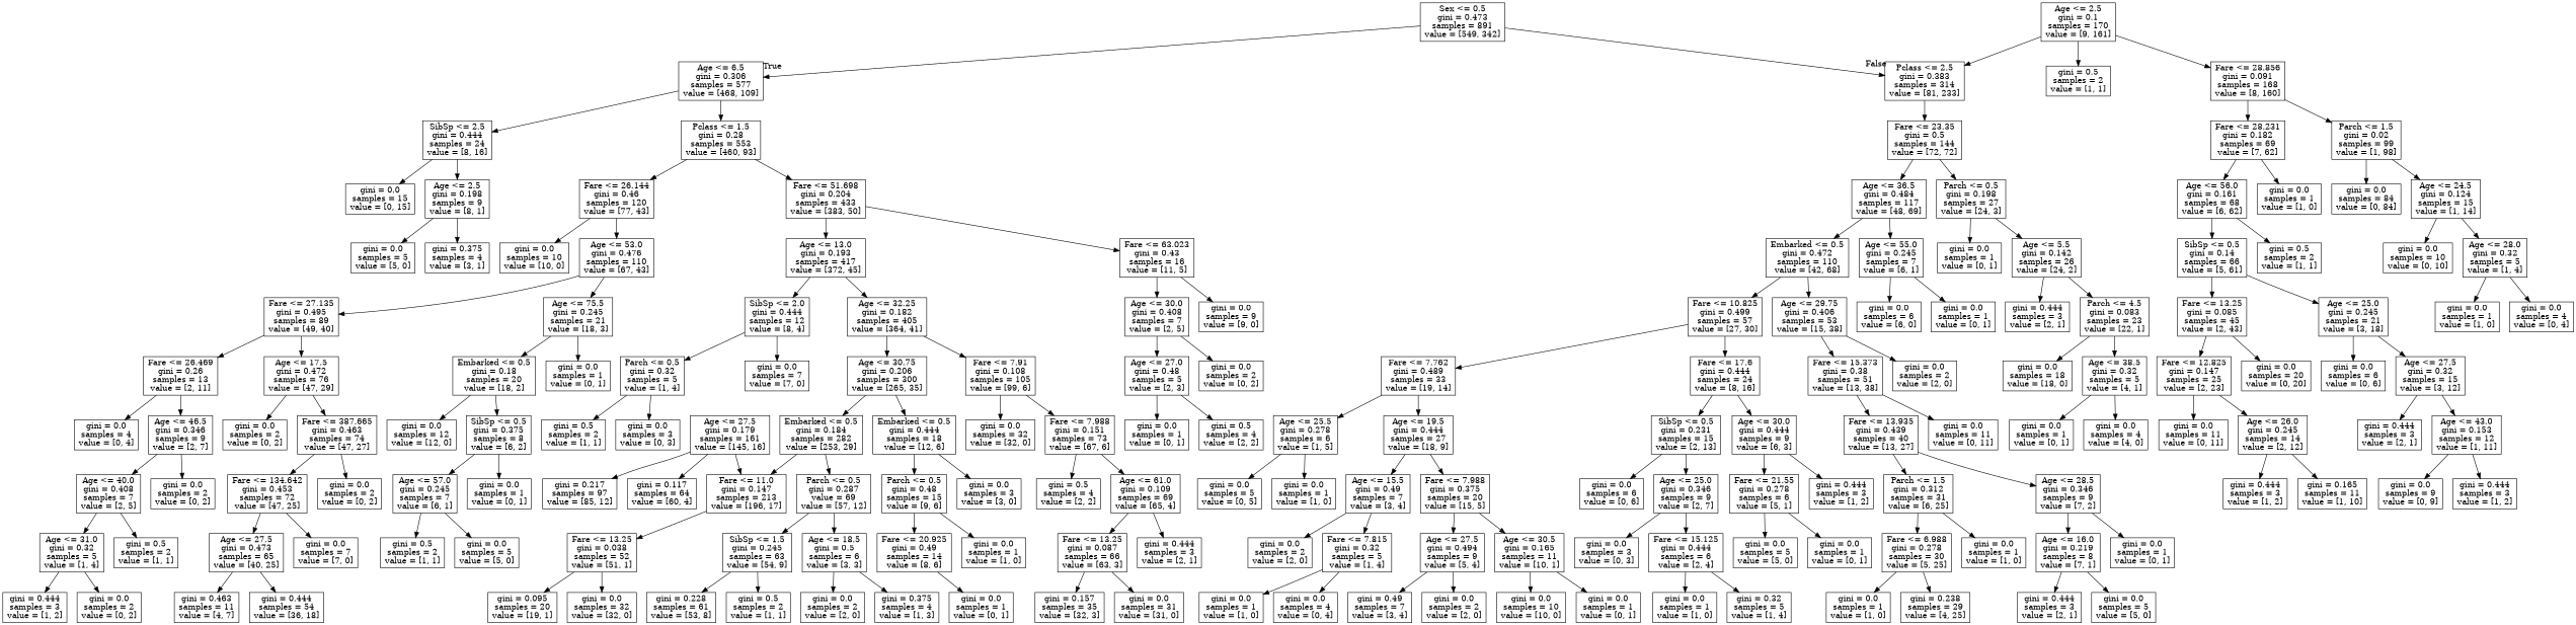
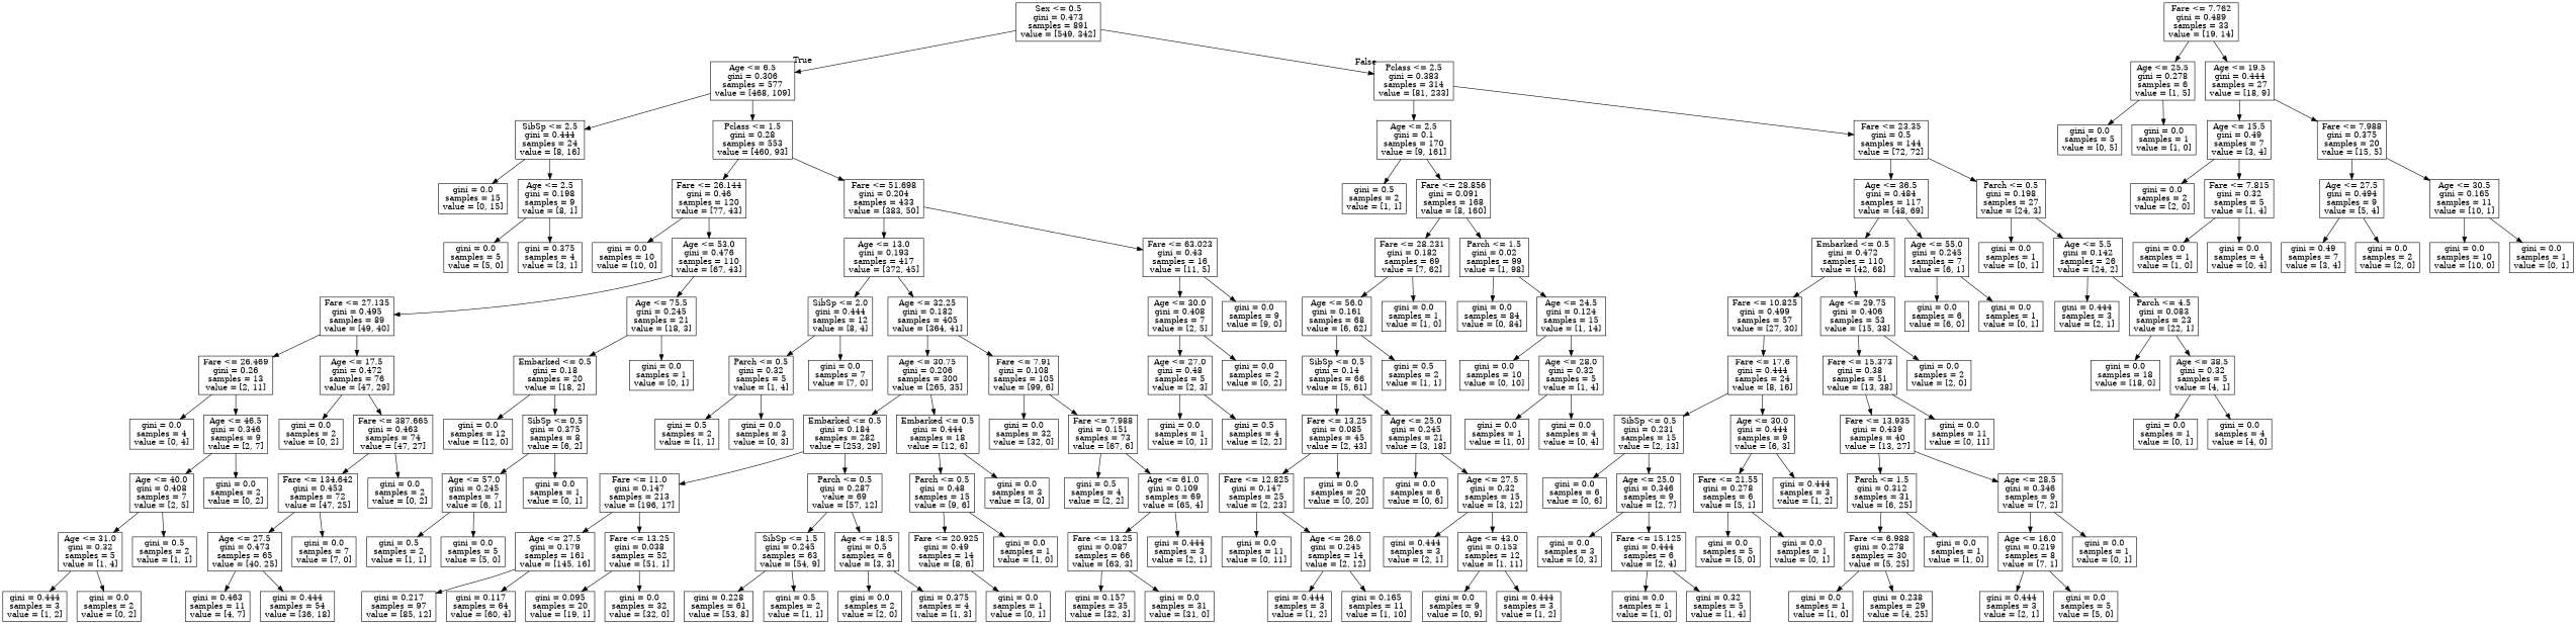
  digraph {
    node [shape=box]
    n1 [label="Sex <= 0.5\ngini = 0.473\nsamples = 891\nvalue = [549, 342]"]
    n2 [label="Age <= 6.5\ngini = 0.306\nsamples = 577\nvalue = [468, 109]"]
    n3 [label="Pclass <= 2.5\ngini = 0.383\nsamples = 314\nvalue = [81, 233]"]
    n4 [label="SibSp <= 2.5\ngini = 0.444\nsamples = 24\nvalue = [8, 16]"]
    n5 [label="Pclass <= 1.5\ngini = 0.28\nsamples = 553\nvalue = [460, 93]"]
    n6 [label="Age <= 2.5\ngini = 0.1\nsamples = 170\nvalue = [9, 161]"]
    n7 [label="Fare <= 23.35\ngini = 0.5\nsamples = 144\nvalue = [72, 72]"]
    n8 [label="gini = 0.0\nsamples = 15\nvalue = [0, 15]"]
    n9 [label="Age <= 2.5\ngini = 0.198\nsamples = 9\nvalue = [8, 1]"]
    n10 [label="Fare <= 26.144\ngini = 0.46\nsamples = 120\nvalue = [77, 43]"]
    n11 [label="Fare <= 51.698\ngini = 0.204\nsamples = 433\nvalue = [383, 50]"]
    n12 [label="gini = 0.0\nsamples = 5\nvalue = [5, 0]"]
    n13 [label="gini = 0.375\nsamples = 4\nvalue = [3, 1]"]
    n14 [label="gini = 0.0\nsamples = 10\nvalue = [10, 0]"]
    n15 [label="Age <= 53.0\ngini = 0.476\nsamples = 110\nvalue = [67, 43]"]
    n16 [label="Age <= 13.0\ngini = 0.193\nsamples = 417\nvalue = [372, 45]"]
    n17 [label="Fare <= 63.023\ngini = 0.43\nsamples = 16\nvalue = [11, 5]"]
    n18 [label="Fare <= 27.135\ngini = 0.495\nsamples = 89\nvalue = [49, 40]"]
    n19 [label="Age <= 75.5\ngini = 0.245\nsamples = 21\nvalue = [18, 3]"]
    n20 [label="Fare <= 26.469\ngini = 0.26\nsamples = 13\nvalue = [2, 11]"]
    n21 [label="Age <= 17.5\ngini = 0.472\nsamples = 76\nvalue = [47, 29]"]
    n22 [label="Embarked <= 0.5\ngini = 0.18\nsamples = 20\nvalue = [18, 2]"]
    n23 [label="gini = 0.0\nsamples = 1\nvalue = [0, 1]"]
    n24 [label="gini = 0.0\nsamples = 4\nvalue = [0, 4]"]
    n25 [label="Age <= 46.5\ngini = 0.346\nsamples = 9\nvalue = [2, 7]"]
    n26 [label="gini = 0.0\nsamples = 2\nvalue = [0, 2]"]
    n27 [label="Fare <= 387.665\ngini = 0.463\nsamples = 74\nvalue = [47, 27]"]
    n28 [label="Age <= 40.0\ngini = 0.408\nsamples = 7\nvalue = [2, 5]"]
    n29 [label="gini = 0.0\nsamples = 2\nvalue = [0, 2]"]
    n30 [label="Age <= 31.0\ngini = 0.32\nsamples = 5\nvalue = [1, 4]"]
    n31 [label="gini = 0.5\nsamples = 2\nvalue = [1, 1]"]
    n32 [label="gini = 0.444\nsamples = 3\nvalue = [1, 2]"]
    n33 [label="gini = 0.0\nsamples = 2\nvalue = [0, 2]"]
    n34 [label="Fare <= 134.642\ngini = 0.453\nsamples = 72\nvalue = [47, 25]"]
    n35 [label="gini = 0.0\nsamples = 2\nvalue = [0, 2]"]
    n36 [label="Age <= 27.5\ngini = 0.473\nsamples = 65\nvalue = [40, 25]"]
    n37 [label="gini = 0.0\nsamples = 7\nvalue = [7, 0]"]
    n38 [label="gini = 0.463\nsamples = 11\nvalue = [4, 7]"]
    n39 [label="gini = 0.444\nsamples = 54\nvalue = [36, 18]"]
    n40 [label="gini = 0.0\nsamples = 12\nvalue = [12, 0]"]
    n41 [label="SibSp <= 0.5\ngini = 0.375\nsamples = 8\nvalue = [6, 2]"]
    n42 [label="Age <= 57.0\ngini = 0.245\nsamples = 7\nvalue = [6, 1]"]
    n43 [label="gini = 0.0\nsamples = 1\nvalue = [0, 1]"]
    n44 [label="gini = 0.5\nsamples = 2\nvalue = [1, 1]"]
    n45 [label="gini = 0.0\nsamples = 5\nvalue = [5, 0]"]
    n46 [label="SibSp <= 2.0\ngini = 0.444\nsamples = 12\nvalue = [8, 4]"]
    n47 [label="Age <= 32.25\ngini = 0.182\nsamples = 405\nvalue = [364, 41]"]
    n48 [label="Age <= 30.0\ngini = 0.408\nsamples = 7\nvalue = [2, 5]"]
    n49 [label="gini = 0.0\nsamples = 9\nvalue = [9, 0]"]
    n50 [label="Parch <= 0.5\ngini = 0.32\nsamples = 5\nvalue = [1, 4]"]
    n51 [label="gini = 0.0\nsamples = 7\nvalue = [7, 0]"]
    n52 [label="Age <= 30.75\ngini = 0.206\nsamples = 300\nvalue = [265, 35]"]
    n53 [label="Fare <= 7.91\ngini = 0.108\nsamples = 105\nvalue = [99, 6]"]
    n54 [label="gini = 0.5\nsamples = 2\nvalue = [1, 1]"]
    n55 [label="gini = 0.0\nsamples = 3\nvalue = [0, 3]"]
    n56 [label="Embarked <= 0.5\ngini = 0.184\nsamples = 282\nvalue = [253, 29]"]
    n57 [label="Embarked <= 0.5\ngini = 0.444\nsamples = 18\nvalue = [12, 6]"]
    n58 [label="gini = 0.0\nsamples = 32\nvalue = [32, 0]"]
    n59 [label="Fare <= 7.988\ngini = 0.151\nsamples = 73\nvalue = [67, 6]"]
    n60 [label="Fare <= 11.0\ngini = 0.147\nsamples = 213\nvalue = [196, 17]"]
    n61 [label="Parch <= 0.5\ngini = 0.287\nvalue = 69\nvalue = [57, 12]"]
    n62 [label="Parch <= 0.5\ngini = 0.48\nsamples = 15\nvalue = [9, 6]"]
    n63 [label="gini = 0.0\nsamples = 3\nvalue = [3, 0]"]
    n64 [label="Age <= 27.5\ngini = 0.179\nsamples = 161\nvalue = [145, 16]"]
    n65 [label="Fare <= 13.25\ngini = 0.038\nsamples = 52\nvalue = [51, 1]"]
    n66 [label="SibSp <= 1.5\ngini = 0.245\nsamples = 63\nvalue = [54, 9]"]
    n67 [label="Age <= 18.5\ngini = 0.5\nsamples = 6\nvalue = [3, 3]"]
    n68 [label="gini = 0.217\nsamples = 97\nvalue = [85, 12]"]
    n69 [label="gini = 0.117\nsamples = 64\nvalue = [60, 4]"]
    n70 [label="gini = 0.095\nsamples = 20\nvalue = [19, 1]"]
    n71 [label="gini = 0.0\nsamples = 32\nvalue = [32, 0]"]
    n72 [label="gini = 0.228\nsamples = 61\nvalue = [53, 8]"]
    n73 [label="gini = 0.5\nsamples = 2\nvalue = [1, 1]"]
    n74 [label="gini = 0.0\nsamples = 2\nvalue = [2, 0]"]
    n75 [label="gini = 0.375\nsamples = 4\nvalue = [1, 3]"]
    n76 [label="Fare <= 20.925\ngini = 0.49\nsamples = 14\nvalue = [8, 6]"]
    n77 [label="gini = 0.0\nsamples = 1\nvalue = [1, 0]"]
    n78 [label="gini = 0.0\nsamples = 1\nvalue = [0, 1]"]
    n79 [label="gini = 0.5\nsamples = 4\nvalue = [2, 2]"]
    n80 [label="Age <= 61.0\ngini = 0.109\nsamples = 69\nvalue = [65, 4]"]
    n81 [label="Fare <= 13.25\ngini = 0.087\nsamples = 66\nvalue = [63, 3]"]
    n82 [label="gini = 0.444\nsamples = 3\nvalue = [2, 1]"]
    n83 [label="gini = 0.157\nsamples = 35\nvalue = [32, 3]"]
    n84 [label="gini = 0.0\nsamples = 31\nvalue = [31, 0]"]
    n85 [label="Age <= 27.0\ngini = 0.48\nsamples = 5\nvalue = [2, 3]"]
    n86 [label="gini = 0.0\nsamples = 2\nvalue = [0, 2]"]
    n87 [label="gini = 0.0\nsamples = 1\nvalue = [0, 1]"]
    n88 [label="gini = 0.5\nsamples = 4\nvalue = [2, 2]"]
    n89 [label="gini = 0.5\nsamples = 2\nvalue = [1, 1]"]
    n90 [label="Fare <= 28.856\ngini = 0.091\nsamples = 168\nvalue = [8, 160]"]
    n91 [label="Age <= 36.5\ngini = 0.484\nsamples = 117\nvalue = [48, 69]"]
    n92 [label="Parch <= 0.5\ngini = 0.198\nsamples = 27\nvalue = [24, 3]"]
    n93 [label="Fare <= 28.231\ngini = 0.182\nsamples = 69\nvalue = [7, 62]"]
    n94 [label="Parch <= 1.5\ngini = 0.02\nsamples = 99\nvalue = [1, 98]"]
    n95 [label="Age <= 56.0\ngini = 0.161\nsamples = 68\nvalue = [6, 62]"]
    n96 [label="gini = 0.0\nsamples = 1\nvalue = [1, 0]"]
    n97 [label="gini = 0.0\nsamples = 84\nvalue = [0, 84]"]
    n98 [label="Age <= 24.5\ngini = 0.124\nsamples = 15\nvalue = [1, 14]"]
    n99 [label="SibSp <= 0.5\ngini = 0.14\nsamples = 66\nvalue = [5, 61]"]
    n100 [label="gini = 0.5\nsamples = 2\nvalue = [1, 1]"]
    n101 [label="Fare <= 13.25\ngini = 0.085\nsamples = 45\nvalue = [2, 43]"]
    n102 [label="Age <= 25.0\ngini = 0.245\nsamples = 21\nvalue = [3, 18]"]
    n103 [label="Fare <= 12.825\ngini = 0.147\nsamples = 25\nvalue = [2, 23]"]
    n104 [label="gini = 0.0\nsamples = 20\nvalue = [0, 20]"]
    n105 [label="gini = 0.0\nsamples = 6\nvalue = [0, 6]"]
    n106 [label="Age <= 27.5\ngini = 0.32\nsamples = 15\nvalue = [3, 12]"]
    n107 [label="gini = 0.0\nsamples = 11\nvalue = [0, 11]"]
    n108 [label="Age <= 26.0\ngini = 0.245\nsamples = 14\nvalue = [2, 12]"]
    n109 [label="gini = 0.444\nsamples = 3\nvalue = [1, 2]"]
    n110 [label="gini = 0.165\nsamples = 11\nvalue = [1, 10]"]
    n111 [label="gini = 0.444\nsamples = 3\nvalue = [2, 1]"]
    n112 [label="Age <= 43.0\ngini = 0.153\nsamples = 12\nvalue = [1, 11]"]
    n113 [label="gini = 0.0\nsamples = 9\nvalue = [0, 9]"]
    n114 [label="gini = 0.444\nsamples = 3\nvalue = [1, 2]"]
    n115 [label="gini = 0.0\nsamples = 10\nvalue = [0, 10]"]
    n116 [label="Age <= 28.0\ngini = 0.32\nsamples = 5\nvalue = [1, 4]"]
    n117 [label="gini = 0.0\nsamples = 1\nvalue = [1, 0]"]
    n118 [label="gini = 0.0\nsamples = 4\nvalue = [0, 4]"]
    n119 [label="Embarked <= 0.5\ngini = 0.472\nsamples = 110\nvalue = [42, 68]"]
    n120 [label="Age <= 55.0\ngini = 0.245\nsamples = 7\nvalue = [6, 1]"]
    n121 [label="gini = 0.0\nsamples = 1\nvalue = [0, 1]"]
    n122 [label="Age <= 5.5\ngini = 0.142\nsamples = 26\nvalue = [24, 2]"]
    n123 [label="Fare <= 10.825\ngini = 0.499\nsamples = 57\nvalue = [27, 30]"]
    n124 [label="Age <= 29.75\ngini = 0.406\nsamples = 53\nvalue = [15, 38]"]
    n125 [label="gini = 0.0\nsamples = 6\nvalue = [6, 0]"]
    n126 [label="gini = 0.0\nsamples = 1\nvalue = [0, 1]"]
    n127 [label="Fare <= 7.762\ngini = 0.489\nsamples = 33\nvalue = [19, 14]"]
    n128 [label="Fare <= 17.6\ngini = 0.444\nsamples = 24\nvalue = [8, 16]"]
    n129 [label="Fare <= 15.373\ngini = 0.38\nsamples = 51\nvalue = [13, 38]"]
    n130 [label="gini = 0.0\nsamples = 2\nvalue = [2, 0]"]
    n131 [label="Age <= 25.5\ngini = 0.278\nsamples = 6\nvalue = [1, 5]"]
    n132 [label="Age <= 19.5\ngini = 0.444\nsamples = 27\nvalue = [18, 9]"]
    n133 [label="SibSp <= 0.5\ngini = 0.231\nsamples = 15\nvalue = [2, 13]"]
    n134 [label="Age <= 30.0\ngini = 0.444\nsamples = 9\nvalue = [6, 3]"]
    n135 [label="gini = 0.0\nsamples = 5\nvalue = [0, 5]"]
    n136 [label="gini = 0.0\nsamples = 1\nvalue = [1, 0]"]
    n137 [label="Age <= 15.5\ngini = 0.49\nsamples = 7\nvalue = [3, 4]"]
    n138 [label="Fare <= 7.988\ngini = 0.375\nsamples = 20\nvalue = [15, 5]"]
    n139 [label="gini = 0.0\nsamples = 2\nvalue = [2, 0]"]
    n140 [label="Fare <= 7.815\ngini = 0.32\nsamples = 5\nvalue = [1, 4]"]
    n141 [label="Age <= 27.5\ngini = 0.494\nsamples = 9\nvalue = [5, 4]"]
    n142 [label="Age <= 30.5\ngini = 0.165\nsamples = 11\nvalue = [10, 1]"]
    n143 [label="gini = 0.0\nsamples = 1\nvalue = [1, 0]"]
    n144 [label="gini = 0.0\nsamples = 4\nvalue = [0, 4]"]
    n145 [label="gini = 0.49\nsamples = 7\nvalue = [3, 4]"]
    n146 [label="gini = 0.0\nsamples = 2\nvalue = [2, 0]"]
    n147 [label="gini = 0.0\nsamples = 10\nvalue = [10, 0]"]
    n148 [label="gini = 0.0\nsamples = 1\nvalue = [0, 1]"]
    n149 [label="gini = 0.0\nsamples = 6\nvalue = [0, 6]"]
    n150 [label="Age <= 25.0\ngini = 0.346\nsamples = 9\nvalue = [2, 7]"]
    n151 [label="Fare <= 21.55\ngini = 0.278\nsamples = 6\nvalue = [5, 1]"]
    n152 [label="gini = 0.444\nsamples = 3\nvalue = [1, 2]"]
    n153 [label="gini = 0.0\nsamples = 3\nvalue = [0, 3]"]
    n154 [label="Fare <= 15.125\ngini = 0.444\nsamples = 6\nvalue = [2, 4]"]
    n155 [label="gini = 0.0\nsamples = 1\nvalue = [1, 0]"]
    n156 [label="gini = 0.32\nsamples = 5\nvalue = [1, 4]"]
    n157 [label="gini = 0.0\nsamples = 5\nvalue = [5, 0]"]
    n158 [label="gini = 0.0\nsamples = 1\nvalue = [0, 1]"]
    n159 [label="Fare <= 13.935\ngini = 0.439\nsamples = 40\nvalue = [13, 27]"]
    n160 [label="gini = 0.0\nsamples = 11\nvalue = [0, 11]"]
    n161 [label="Parch <= 1.5\ngini = 0.312\nsamples = 31\nvalue = [6, 25]"]
    n162 [label="Age <= 28.5\ngini = 0.346\nsamples = 9\nvalue = [7, 2]"]
    n163 [label="Fare <= 6.988\ngini = 0.278\nsamples = 30\nvalue = [5, 25]"]
    n164 [label="gini = 0.0\nsamples = 1\nvalue = [1, 0]"]
    n165 [label="Age <= 16.0\ngini = 0.219\nsamples = 8\nvalue = [7, 1]"]
    n166 [label="gini = 0.0\nsamples = 1\nvalue = [0, 1]"]
    n167 [label="gini = 0.0\nsamples = 1\nvalue = [1, 0]"]
    n168 [label="gini = 0.238\nsamples = 29\nvalue = [4, 25]"]
    n169 [label="gini = 0.444\nsamples = 3\nvalue = [2, 1]"]
    n170 [label="gini = 0.0\nsamples = 5\nvalue = [5, 0]"]
    n171 [label="gini = 0.444\nsamples = 3\nvalue = [2, 1]"]
    n172 [label="Parch <= 4.5\ngini = 0.083\nsamples = 23\nvalue = [22, 1]"]
    n173 [label="gini = 0.0\nsamples = 18\nvalue = [18, 0]"]
    n174 [label="Age <= 38.5\ngini = 0.32\nsamples = 5\nvalue = [4, 1]"]
    n175 [label="gini = 0.0\nsamples = 1\nvalue = [0, 1]"]
    n176 [label="gini = 0.0\nsamples = 4\nvalue = [4, 0]"]
    n1 -> n2 [headlabel=True labelangle=45 labeldistance=2.5]
    n1 -> n3 [headlabel=False labelangle=-45 labeldistance=2.5]
    n2 -> n4
    n2 -> n5
-   n6 -> n3
+   n3 -> n6
    n3 -> n7
    n4 -> n8
    n4 -> n9
    n5 -> n10
    n5 -> n11
    n6 -> n89
    n6 -> n90
    n7 -> n91
    n7 -> n92
    n9 -> n12
    n9 -> n13
    n10 -> n14
    n10 -> n15
    n11 -> n16
    n11 -> n17
    n15 -> n18
    n15 -> n19
    n16 -> n46
    n16 -> n47
    n17 -> n48
    n17 -> n49
    n18 -> n20
    n18 -> n21
    n19 -> n22
    n19 -> n23
    n20 -> n24
    n20 -> n25
    n21 -> n26
    n21 -> n27
    n22 -> n40
    n22 -> n41
    n25 -> n28
    n25 -> n29
    n27 -> n34
    n27 -> n35
    n28 -> n30
    n28 -> n31
    n30 -> n32
    n30 -> n33
    n34 -> n36
    n34 -> n37
    n36 -> n38
    n36 -> n39
    n41 -> n42
    n41 -> n43
    n42 -> n44
    n42 -> n45
    n46 -> n50
    n46 -> n51
    n47 -> n52
    n47 -> n53
    n48 -> n85
    n48 -> n86
    n50 -> n54
    n50 -> n55
    n52 -> n56
    n52 -> n57
    n53 -> n58
    n53 -> n59
    n56 -> n60
    n56 -> n61
    n57 -> n62
    n57 -> n63
    n59 -> n79
    n59 -> n80
-   n64 -> n60
+   n60 -> n64
    n60 -> n65
    n61 -> n66
    n61 -> n67
    n62 -> n76
    n62 -> n77
    n64 -> n68
    n64 -> n69
    n65 -> n70
    n65 -> n71
    n66 -> n72
    n66 -> n73
    n67 -> n74
    n67 -> n75
    n76 -> n78
    n80 -> n81
    n80 -> n82
    n81 -> n83
    n81 -> n84
    n85 -> n87
    n85 -> n88
    n90 -> n93
    n90 -> n94
    n91 -> n119
    n91 -> n120
    n92 -> n121
    n92 -> n122
    n93 -> n95
    n93 -> n96
    n94 -> n97
    n94 -> n98
    n95 -> n99
    n95 -> n100
    n98 -> n115
    n98 -> n116
    n99 -> n101
    n99 -> n102
    n101 -> n103
    n101 -> n104
    n102 -> n105
    n102 -> n106
    n103 -> n107
    n103 -> n108
    n106 -> n111
    n106 -> n112
    n108 -> n109
    n108 -> n110
    n112 -> n113
    n112 -> n114
    n116 -> n117
    n116 -> n118
    n119 -> n123
    n119 -> n124
    n120 -> n125
    n120 -> n126
    n122 -> n171
    n122 -> n172
-   n123 -> n127
    n123 -> n128
    n124 -> n129
    n124 -> n130
    n127 -> n131
    n127 -> n132
    n128 -> n133
    n128 -> n134
    n129 -> n159
    n129 -> n160
    n131 -> n135
    n131 -> n136
    n132 -> n137
    n132 -> n138
    n133 -> n149
    n133 -> n150
    n134 -> n151
    n134 -> n152
    n137 -> n139
    n137 -> n140
    n138 -> n141
    n138 -> n142
    n140 -> n143
    n140 -> n144
    n141 -> n145
    n141 -> n146
    n142 -> n147
    n142 -> n148
    n150 -> n153
    n150 -> n154
    n151 -> n157
    n151 -> n158
    n154 -> n155
    n154 -> n156
    n159 -> n161
    n159 -> n162
    n161 -> n163
    n161 -> n164
    n162 -> n165
    n162 -> n166
    n163 -> n167
    n163 -> n168
    n165 -> n169
    n165 -> n170
    n172 -> n173
    n172 -> n174
    n174 -> n175
    n174 -> n176
  }
